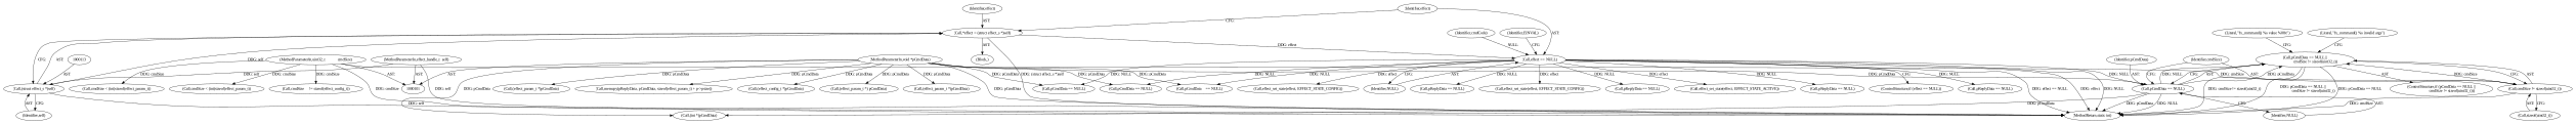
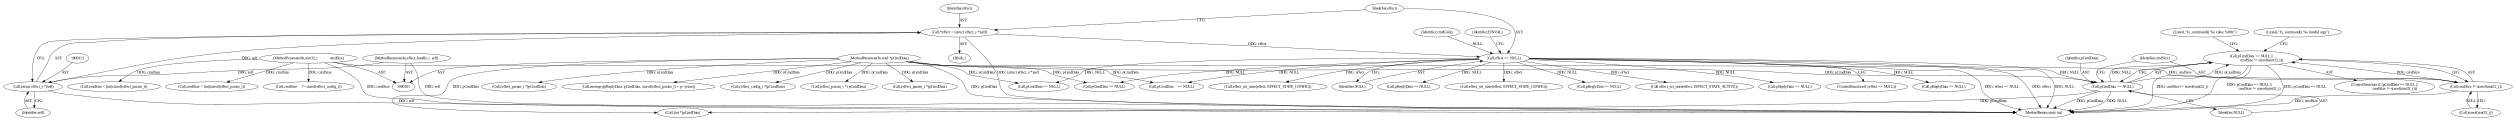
  digraph {
    fontname="Liberation Serif"
    node [fontname="Liberation Serif"]
    edge [fontname="Liberation Serif"]
    n1 [label="(Call,pCmdData == NULL ||\n                    cmdSize != sizeof(uint32_t))"]
    n2 [label="(Call,pCmdData == NULL)"]
    n3 [label="(Call,cmdSize != sizeof(uint32_t))"]
    n4 [label="(ControlStructure,if (pCmdData == NULL ||\n                    cmdSize != sizeof(uint32_t)))"]
    n5 [label="(MethodReturn,static int)"]
    n6 [label="(Identifier,NULL)"]
    n7 [label="(Call,(int *)pCmdData)"]
    n8 [label="(Call,sizeof(uint32_t))"]
    n9 [label="(MethodParameterIn,void *pCmdData)"]
    n10 [label="(Call,pCmdData == NULL)"]
    n11 [label="(Call,memcpy(pReplyData, pCmdData, sizeof(effect_param_t) + p->psize))"]
    n12 [label="(Call,(effect_config_t *)pCmdData)"]
    n13 [label="(Call,(effect_param_t *) pCmdData)"]
    n14 [label="(Call,pCmdData    == NULL)"]
    n15 [label="(Call,(effect_param_t *)pCmdData)"]
    n16 [label="(Call,(effect_param_t *)pCmdData)"]
    n17 [label="(Call,pCmdData == NULL)"]
    1000101
    n19 [label="(Call,effect == NULL)"]
    n20 [label="(Call,effect_set_state(effect, EFFECT_STATE_CONFIG))"]
    n21 [label="(Identifier,NULL)"]
    n22 [label="(Call,pReplyData == NULL)"]
    n23 [label="(Call,effect_set_state(effect, EFFECT_STATE_CONFIG))"]
    n24 [label="(Call,pReplyData == NULL)"]
    n25 [label="(Call,effect_set_state(effect, EFFECT_STATE_ACTIVE))"]
    n26 [label="(Call,pReplyData == NULL)"]
    n27 [label="(ControlStructure,if (effect == NULL))"]
    n28 [label="(Call,pReplyData == NULL)"]
    n29 [label="(Call,*effect = (struct effect_s *)self)"]
    n30 [label="(Call,(struct effect_s *)self)"]
    n31 [label="(Block,)"]
    n32 [label="(Identifier,self)"]
    n33 [label="(MethodParameterIn,effect_handle_t  self)"]
    n34 [label="(MethodParameterIn,uint32_t            cmdSize)"]
    n35 [label="(Call,cmdSize     != sizeof(effect_config_t))"]
    n36 [label="(Call,cmdSize < (int)sizeof(effect_param_t))"]
    n37 [label="(Call,cmdSize < (int)sizeof(effect_param_t))"]
    n38 [label="(Identifier,effect)"]
    n39 [label="(Identifier,cmdCode)"]
    n40 [label="(Literal,\"fx_command() %s value %08x\")"]
    n41 [label="(Literal,\"fx_command() %s invalid args\")"]
    n42 [label="(Identifier,cmdSize)"]
    n43 [label="(Identifier,pCmdData)"]
    n44 [label="(Identifier,effect)"]
    n45 [label="(Identifier,EINVAL)"]
    1000113
    n1 -> n2 [label="CFG: "]
    n1 -> n3 [label="CFG: "]
    n1 -> n4 [label="AST: "]
    n1 -> n5 [label="DDG: cmdSize != sizeof(uint32_t)"]
    n1 -> n5 [label="DDG: pCmdData == NULL ||\n                    cmdSize != sizeof(uint32_t)"]
    n1 -> n5 [label="DDG: pCmdData == NULL"]
    n2 -> n1 [label="AST: "]
    n2 -> n1 [label="DDG: pCmdData"]
    n2 -> n1 [label="DDG: NULL"]
    n2 -> n5 [label="DDG: pCmdData"]
    n2 -> n5 [label="DDG: NULL"]
    n2 -> n6 [label="CFG: "]
    n2 -> n7 [label="DDG: pCmdData"]
    n3 -> n1 [label="AST: "]
    n3 -> n1 [label="DDG: cmdSize"]
    n3 -> n5 [label="DDG: cmdSize"]
    n3 -> n8 [label="CFG: "]
    n6 -> n2 [label="AST: "]
-   n8 -> n3 [label="AST: "]
+   n8 -> n3 [label="NULL: "]
    n9 -> n2 [label="DDG: pCmdData"]
    n9 -> n5 [label="DDG: pCmdData"]
    n9 -> n7 [label="DDG: pCmdData"]
    n9 -> n10 [label="DDG: pCmdData"]
    n9 -> n11 [label="DDG: pCmdData"]
    n9 -> n12 [label="DDG: pCmdData"]
    n9 -> n13 [label="DDG: pCmdData"]
    n9 -> n14 [label="DDG: pCmdData"]
    n9 -> n15 [label="DDG: pCmdData"]
    n9 -> n16 [label="DDG: pCmdData"]
    n9 -> n17 [label="DDG: pCmdData"]
    n9 -> 1000101 [label="AST: "]
    n19 -> n2 [label="DDG: NULL"]
    n19 -> n5 [label="DDG: effect"]
    n19 -> n5 [label="DDG: NULL"]
    n19 -> n5 [label="DDG: effect == NULL"]
    n19 -> n10 [label="DDG: NULL"]
    n19 -> n14 [label="DDG: NULL"]
    n19 -> n17 [label="DDG: NULL"]
    n19 -> n20 [label="DDG: effect"]
    n19 -> n21 [label="CFG: "]
    n19 -> n22 [label="DDG: NULL"]
    n19 -> n23 [label="DDG: effect"]
    n19 -> n24 [label="DDG: NULL"]
    n19 -> n25 [label="DDG: effect"]
    n19 -> n26 [label="DDG: NULL"]
    n19 -> n27 [label="CFG: "]
    n19 -> n28 [label="DDG: NULL"]
    n21 -> n19 [label="AST: "]
    n29 -> n5 [label="DDG: (struct effect_s *)self"]
    n29 -> n19 [label="DDG: effect"]
    n29 -> n30 [label="CFG: "]
    n29 -> n31 [label="AST: "]
    n30 -> n5 [label="DDG: self"]
    n30 -> n29 [label="AST: "]
    n30 -> n29 [label="DDG: self"]
    n30 -> n32 [label="CFG: "]
    n32 -> n30 [label="AST: "]
    n33 -> n5 [label="DDG: self"]
    n33 -> 1000101 [label="AST: "]
    n33 -> n30 [label="DDG: self"]
    n34 -> n3 [label="DDG: cmdSize"]
    n34 -> n5 [label="DDG: cmdSize"]
    n34 -> 1000101 [label="AST: "]
    n34 -> n35 [label="DDG: cmdSize"]
    n34 -> n36 [label="DDG: cmdSize"]
    n34 -> n37 [label="DDG: cmdSize"]
    n38 -> n29 [label="AST: "]
    n39 -> n19 [label="NULL: "]
    n40 -> n1 [label="CFG: "]
    n41 -> n1 [label="CFG: "]
    n42 -> n2 [label="CFG: "]
    n42 -> n3 [label="AST: "]
    n43 -> n2 [label="AST: "]
    n44 -> n19 [label="AST: "]
    n44 -> n29 [label="CFG: "]
    n45 -> n19 [label="CFG: "]
    1000113 -> n30 [label="AST: "]
  }
